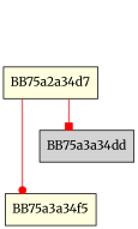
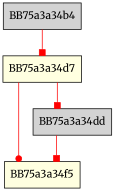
  digraph {
    fontname=Merriweather
    splines=ortho
    node [fillcolor=lightyellow fontname=Merriweather shape=box style=filled]
    edge [arrowhead=box color=red fontname=Merriweather]
-   BB75a3a34d7 [label=BB75a2a34d7]
+   BB75a3a34d7
+   BB75a3a34b4 [fillcolor=lightgrey]
    BB75a3a34f5
    BB75a3a34dd [fillcolor=lightgrey]
    BB75a3a34d7 -> BB75a3a34f5 [arrowhead=dot]
    BB75a3a34d7 -> BB75a3a34dd
+   BB75a3a34b4 -> BB75a3a34d7
+   BB75a3a34dd -> BB75a3a34f5
  }
